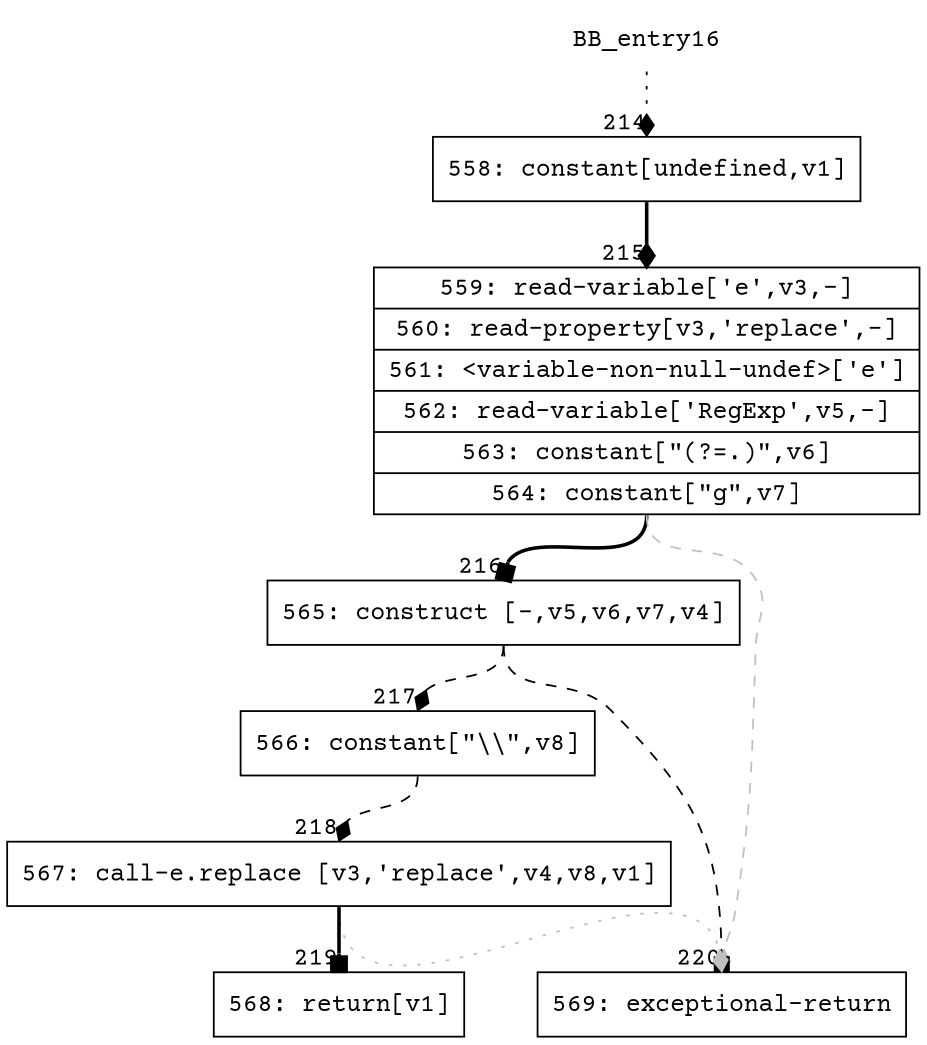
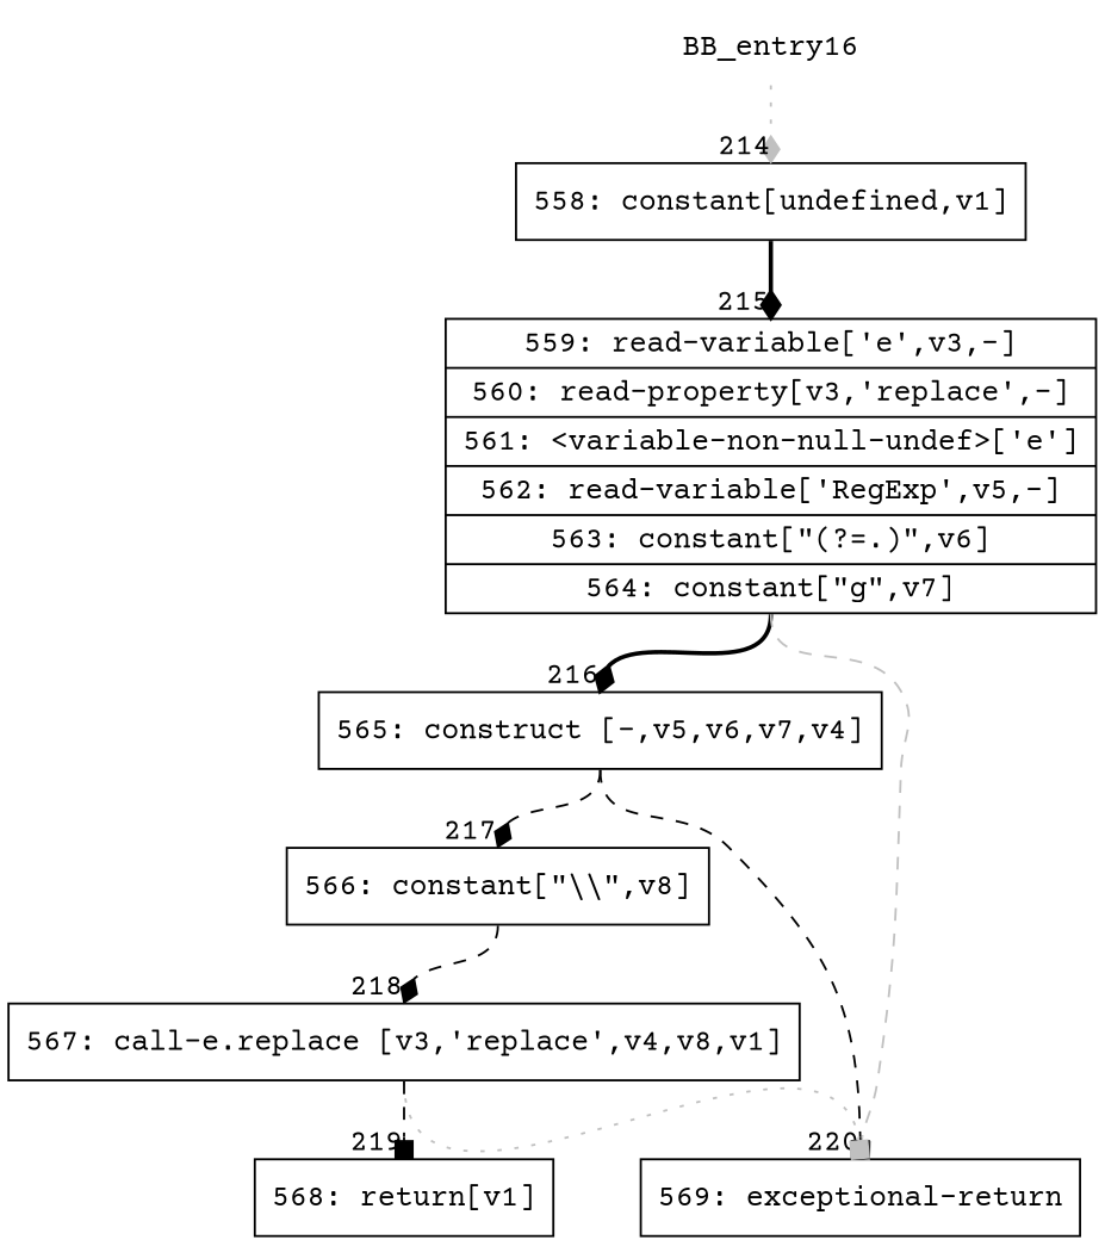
  digraph {
    fontname="Courier Prime"
    rankdir=TD
    node [fontname="Courier Prime" shape=record]
    edge [arrowhead=diamond fontname="Courier Prime" headport=n style=dashed tailport=s]
    n1 [label=BB_entry16 shape=none]
    n2 [label="{558: constant[undefined,v1]}"]
    n3 [label="{559: read-variable['e',v3,-]|560: read-property[v3,'replace',-]|561: \<variable-non-null-undef\>['e']|562: read-variable['RegExp',v5,-]|563: constant[\"(?=.)\",v6]|564: constant[\"g\",v7]}"]
    n4 [label="{565: construct [-,v5,v6,v7,v4]}"]
    n5 [label="{569: exceptional-return}"]
    n6 [label="{566: constant[\"\\\\\",v8]}"]
    n7 [label="{567: call-e.replace [v3,'replace',v4,v8,v1]}"]
    n8 [label="{568: return[v1]}"]
-   n1 -> n2 [headlabel="    214" style=dotted]
+   n1 -> n2 [headlabel="    214" style=dotted color=gray]
    n2 -> n3 [headlabel="      215" style=bold]
-   n3 -> n4 [arrowhead=box headlabel="      216" style=bold]
-   n3 -> n5 [color=gray headlabel="      220"]
+   n3 -> n4 [headlabel="      216" style=bold]
+   n3 -> n5 [arrowhead=box color=gray headlabel="      220"]
    n4 -> n5 [arrowhead=box color=black]
    n4 -> n6 [headlabel="      217"]
    n6 -> n7 [headlabel="      218"]
-   n7 -> n5 [color=gray style=dotted]
-   n7 -> n8 [arrowhead=box headlabel="      219" style=bold]
+   n7 -> n5 [arrowhead=box color=gray style=dotted]
+   n7 -> n8 [arrowhead=box headlabel="      219"]
  }
